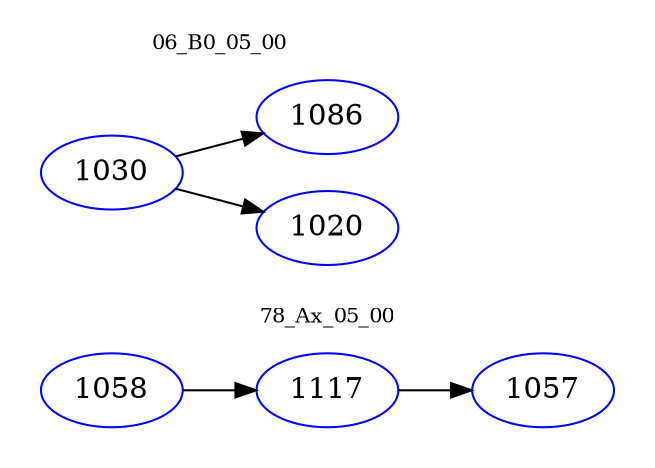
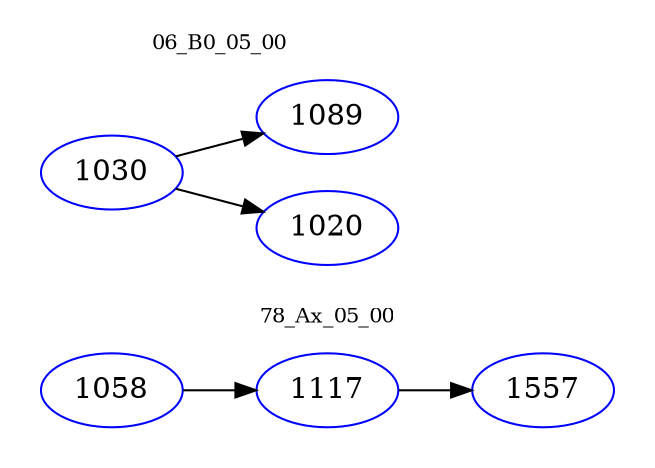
  digraph {
    rankdir=LR
    node [color=blue]
    edge [color=black]
    n1 [label=1058]
-   n2 [label=1057]
+   n2 [label=1557]
    n3 [label=1117]
    n4 [label=1030]
    n5 [label=1020]
-   n6 [label=1086]
+   n6 [label=1089]
    subgraph cluster_1 {
      color=white
      fontsize=10
      label="78_Ax_05_00"
      n1
      n2
      n3
    }
    subgraph cluster_2 {
      color=white
      fontsize=10
      label="06_B0_05_00"
      n4
      n5
      n6
    }
    n1 -> n3
    n3 -> n2
    n4 -> n5
    n4 -> n6
  }
